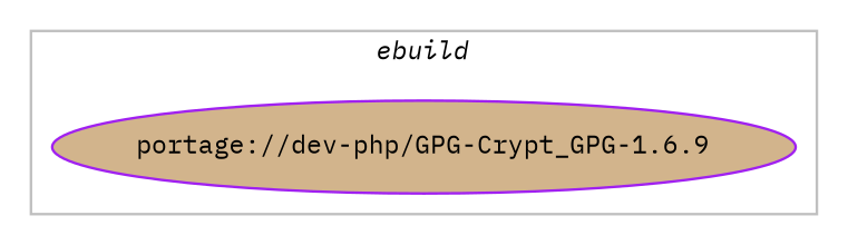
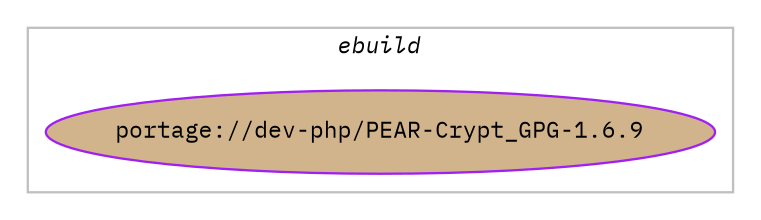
  digraph {
    compound=true
    concentrate=true
    fontname="IBM Plex Mono"
    fontsize=10
    newrank=true
    rankdir=LR
    ranksep=1.5
-   n1 [color=purple fontname="IBM Plex Mono" fontsize=10 label="portage://dev-php/GPG-Crypt_GPG-1.6.9" width=4 style=filled fillcolor=tan]
+   n1 [color=purple fontname="IBM Plex Mono" fontsize=10 label="portage://dev-php/PEAR-Crypt_GPG-1.6.9" width=4 style=filled fillcolor=tan]
    subgraph cluster_1 {
      color=gray
      label=<<i>ebuild</i>>
      rank=same
      n1
    }
    subgraph cluster_2 {
      color=gray
      label=<<i>dependencies</i>>
      subgraph cluster_3 {
        color=gray
        fillcolor="#eeeeee"
        label=<<i>compile</i>>
        style=filled
      }
      subgraph cluster_4 {
        color=gray
        fillcolor="#eeeeee"
        label=<<i>compile and run</i>>
        style=filled
      }
      subgraph cluster_5 {
        color=gray
        fillcolor="#eeeeee"
        label=<<i>run</i>>
        style=filled
      }
    }
    subgraph cluster_6 {
      color=gray
      label=<<i>candidates</i>>
      rank=same
    }
  }
